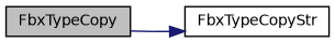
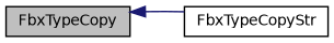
  digraph {
    rankdir=LR
    node [color=black fontname=Helvetica fontsize=10 shape=record style=filled]
    n1 [fillcolor=grey75 fontcolor=black height=0.2 label=FbxTypeCopy width=0.4]
    n2 [fillcolor=white height=0.2 label=FbxTypeCopyStr width=0.4]
-   n1 -> n2 [color=midnightblue fontname=Helvetica fontsize=10 labelfontname=Helvetica labelfontsize=10 style=solid]
+   n2 -> n1 [color=midnightblue fontname=Helvetica fontsize=10 labelfontname=Helvetica labelfontsize=10 style=solid]
  }
